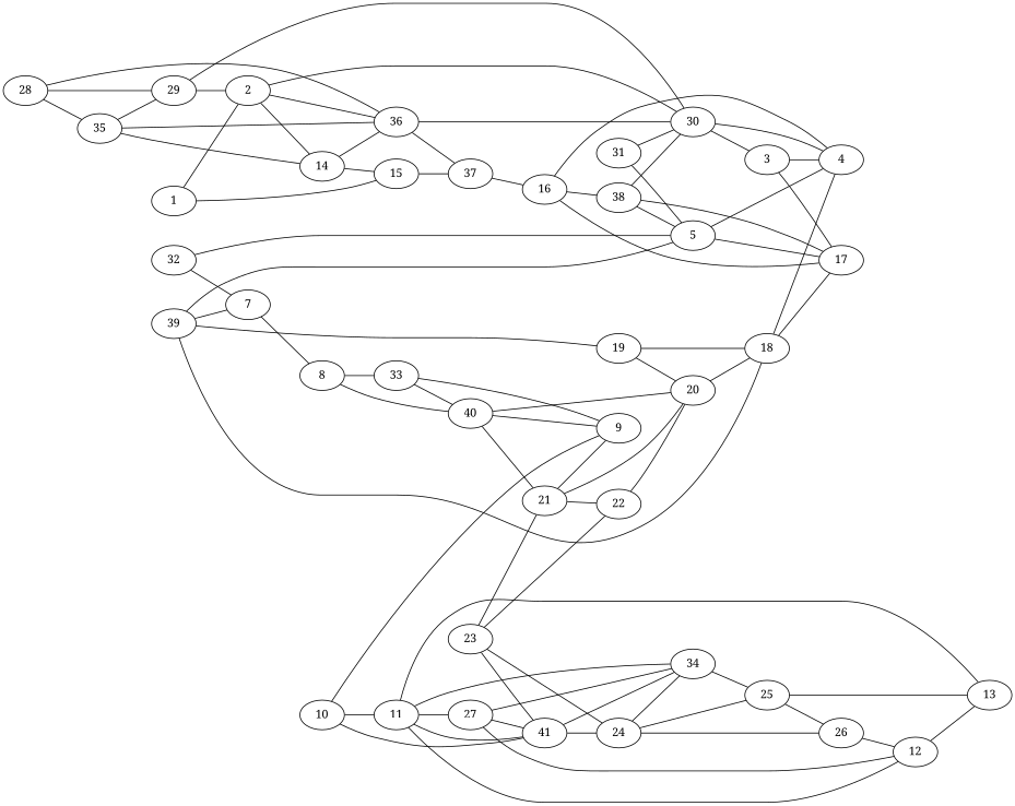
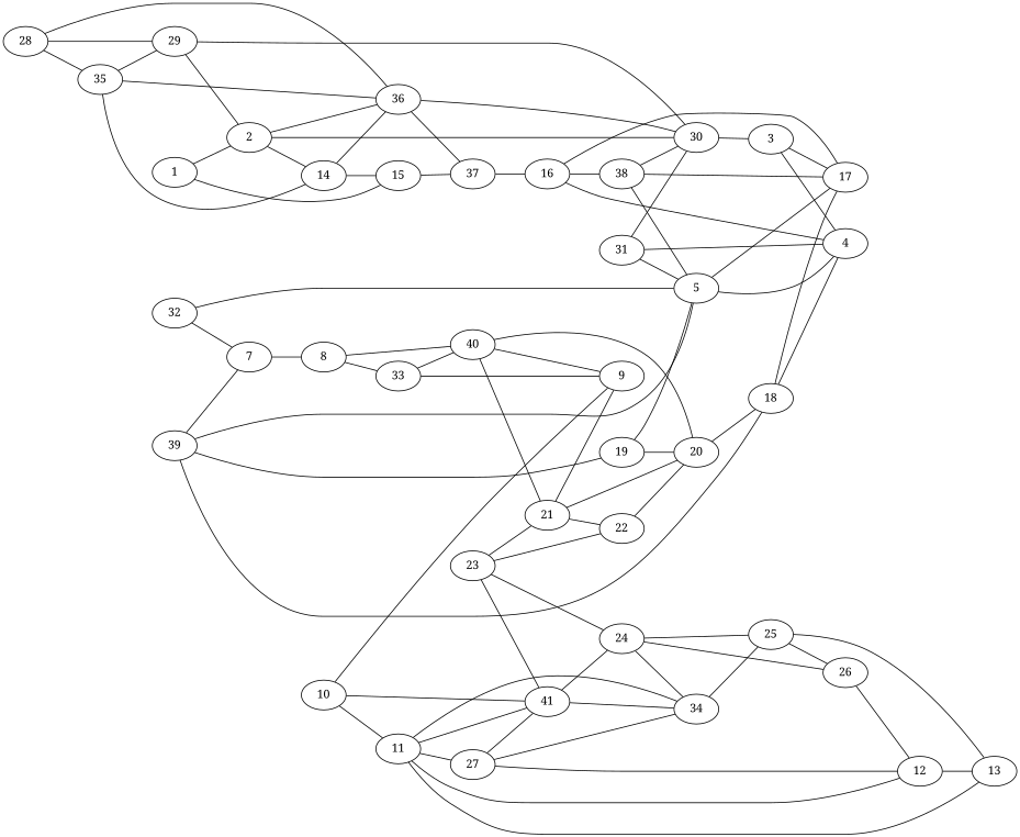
  graph {
    fontname="Noto Serif"
    rankdir=LR
    node [aaLength=6 fontname="Noto Serif" sequence=LESIKSLTNSFNN type=0]
    edge [distance0=1.0 fontname="Noto Serif" frequency=1 type0=2]
    1 [aaLength=13]
    2 [aaLength=10 sequence=SVHYDHTRKL]
    15 [aaLength=10 sequence=SVHYDHTRKL]
    14 [aaLength=13]
    30 [aaLength=4 sequence=STGI type=1]
    37 [aaLength=4 sequence=STGI type=1]
    36 [aaLength=7 sequence=LDVVVFP type=1]
    3 [sequence=AEIAKD]
    16 [sequence=AEIAKD]
    4 [aaLength=5 sequence=FERRK]
    17 [sequence=FERRKY]
    31 [aaLength=4 sequence=YVII type=1]
    5 [aaLength=14 sequence=DEDVREKLQASLKN]
    7 [aaLength=10 sequence=TIEVITKQVK]
    8 [aaLength=3 sequence=VDL]
    33 [aaLength=5 sequence=VILVY type=1]
    40 [aaLength=5 sequence=VILVY type=1]
    21 [aaLength=3 sequence=LWA]
    9 [aaLength=18 sequence=PEQAQLVHKEIRKIVKDT]
    22 [aaLength=19 sequence=PEQAQLVHKEIRKIVKDTC]
    10 [sequence=EKQANQ]
    11 [sequence=CSSLIQ]
    41 [aaLength=3 sequence=ILY type=1]
    27 [aaLength=4 sequence=GFLV type=1]
    34 [aaLength=4 sequence=GFLV type=1]
    24 [aaLength=5 sequence=CSSLI]
    12 [aaLength=4 sequence=NASL]
    25 [aaLength=4 sequence=NASL]
    26 [aaLength=8 sequence=ESFVDIIK]
    13 [aaLength=10 sequence=ESFVDIIKSA]
    38 [aaLength=4 sequence=YVII type=1]
    29 [sequence=DVVVFP type=1]
    18 [aaLength=14 sequence=DEDVREKLQASLKN]
    39 [sequence=KAVVCF type=1]
    19 [aaLength=5 sequence=LEQRE]
    20 [aaLength=10 sequence=TIEVITKQVK]
    23 [sequence=EKQANQ]
    28 [aaLength=5 sequence=FVAAN type=1]
    35 [sequence=YFVAAN type=1]
    32 [sequence=KAVVCF type=1]
    1 -- 2 [distance0=28.32387]
    1 -- 15 [distance0=28.82351 type0=3]
    2 -- 14 [distance0=28.79554 type0=3]
    2 -- 30 [distance0=5.0 type0=4]
    15 -- 37 [distance0=5.0 type0=4]
    14 -- 15 [distance0=28.38925]
    14 -- 36 [distance0=7.0 type0=4]
    30 -- 3 [distance0=16.0 type0=4]
    37 -- 16 [distance0=16.0 type0=4]
    36 -- 2 [type0=4]
    36 -- 30 [distance0=23.0]
    36 -- 37 [distance0=23.0 type0=3]
    3 -- 4 [distance0=24.43551]
    3 -- 17 [distance0=24.71389 type0=3]
    16 -- 4 [distance0=24.5474 type0=3]
    16 -- 17 [distance0=19.80472]
    16 -- 38 [distance0=4.0 type0=4]
    31 -- 30 [distance0=30.0 type0=3]
-   30 -- 4 [distance0=2.0 type0=4]
+   31 -- 4 [distance0=2.0 type0=4]
    31 -- 5 [distance0=26.7908]
    5 -- 4 [distance0=14.31345 type0=1]
    5 -- 17 [distance0=19.2496]
    7 -- 8 [distance0=16.16665 distance1=2.0 frequency=2 type1=4]
    8 -- 33 [distance0=12.76166 distance1=6.0 frequency=2 type0=1 type1=4]
    8 -- 40 [distance0=12.76166]
    33 -- 40 [distance0=0.0 type0=1]
    40 -- 21 [distance0=2.0 type0=4]
    21 -- 9 [distance0=36.61225 type0=3]
    21 -- 22 [distance0=19.97122 distance1=8.0 frequency=2 type0=1 type1=4]
    9 -- 33 [distance0=20.9759 type0=1]
    9 -- 40 [distance0=20.9759]
    22 -- 20 [distance0=39.7502 type0=3]
    10 -- 9 [distance0=22.56117]
    10 -- 11 [distance0=23.10392 distance1=13.0 frequency=2 type0=3 type1=4]
    10 -- 41 [distance0=8.504968 type0=1]
    11 -- 27 [distance0=18.90964 distance1=5.0 frequency=2 type0=1 type1=4]
    11 -- 34 [distance0=18.90964]
    41 -- 11 [distance0=18.90964]
    41 -- 24 [distance0=8.0 type0=4]
    27 -- 41 [distance0=22.0 type0=3]
    27 -- 34 [distance0=0.0 type0=1]
    27 -- 12 [type0=4]
    34 -- 41 [distance0=22.0 type0=3]
    34 -- 25 [type0=4]
    24 -- 34 [distance0=6.0 type0=4]
    24 -- 25 [distance0=21.08807 type0=1]
    24 -- 26 [distance0=24.65853]
    12 -- 11 [distance0=22.11183 type0=3]
    12 -- 13 [distance0=9.914309 distance1=1.0 frequency=2 type0=1 type1=4]
    25 -- 26 [distance0=11.04078 distance1=1.0 frequency=2 type0=1 type1=4]
    26 -- 12 [distance0=25.03888 type0=3]
    13 -- 11 [distance0=24.95017 type0=3]
    13 -- 25 [distance0=17.73659]
    38 -- 30 [distance0=30.0 type0=3]
    38 -- 17 [distance0=2.0 type0=4]
    38 -- 5 [distance0=26.7908]
    29 -- 2 [type0=4]
    29 -- 30 [distance0=22.0]
    18 -- 4 [distance0=19.79606]
    18 -- 17 [distance0=13.54207 type0=1]
    18 -- 39 [distance0=2.0 type0=4]
    39 -- 5 [distance0=26.7908 type0=3]
    39 -- 7 [distance0=25.48833]
    39 -- 19 [distance0=3.0 type0=4]
-   19 -- 18 [distance0=27.29481 type0=3]
+   19 -- 5 [distance0=27.29481 type0=3]
    19 -- 20 [distance0=11.57268 distance1=3.0 frequency=2 type0=1 type1=4]
    20 -- 40 [distance0=11.0 type0=4]
    20 -- 21 [distance0=29.90256]
    20 -- 18 [distance0=34.04099 type0=3]
    23 -- 21 [distance0=39.52993 type0=3]
    23 -- 22 [distance0=22.07531 type0=1]
    23 -- 41 [distance0=2.0 type0=4]
    23 -- 24 [distance0=25.0761]
    28 -- 36 [distance0=31.0]
    28 -- 29 [distance0=32.0 distance1=27.0 frequency=2 type0=3 type1=4]
    28 -- 35 [type0=1]
    35 -- 14 [distance0=6.0 type0=4]
    35 -- 36 [distance0=32.0]
    35 -- 29 [distance0=33.0 type0=3]
    32 -- 5 [distance0=26.7908 type0=3]
    32 -- 7 [distance0=25.48833]
  }
